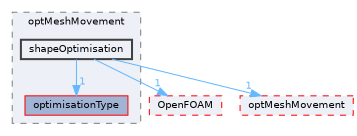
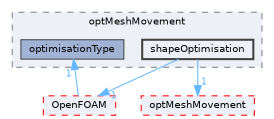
  digraph {
    compound=true
    node [color=grey25 fillcolor="#edf0f7" fontname=Helvetica fontsize=10 shape=box style="filled,dashed"]
    edge [color=steelblue1 fontcolor=steelblue1 fontname=Helvetica fontsize=10 headlabel=1 labeldistance=1.5 labelfontname=Helvetica labelfontsize=10]
-   n1 [color=red fillcolor="#a2b4d6" height=0.2 label=optimisationType style=filled width=0.4]
+   n1 [fillcolor="#a2b4d6" height=0.2 label=optimisationType style=filled width=0.4]
    n2 [height=0.2 label=shapeOptimisation style="filled,bold" width=0.4]
    n3 [color=red height=0.2 label=OpenFOAM width=0.4]
    n4 [color=red height=0.2 label=optMeshMovement width=0.4]
    subgraph cluster_1 {
      bgcolor="#edf0f7"
      fontname=Helvetica
      fontsize=10
      label=optMeshMovement
      pencolor=grey50
      style="filled,dashed"
      n1
      n2
    }
-   n2 -> n1
+   n3 -> n1
    n2 -> n3
    n2 -> n4
  }
